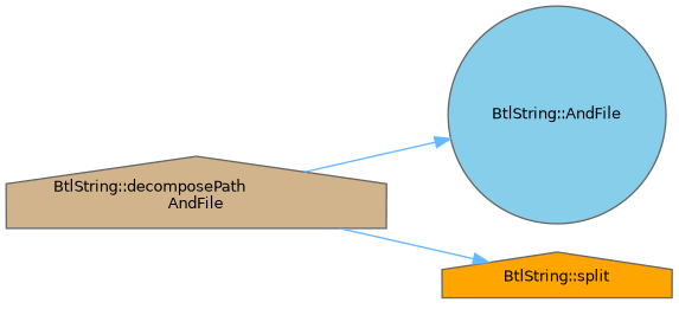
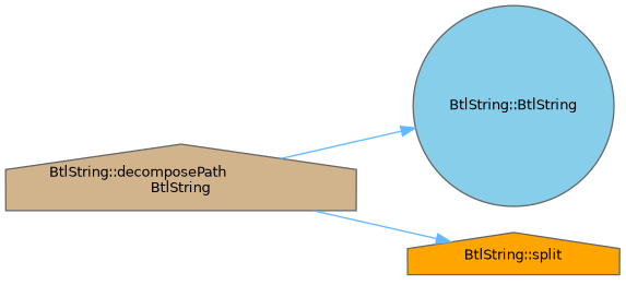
  digraph {
    rankdir=LR
    node [color=grey40 fontname=Helvetica fontsize=10 shape=house style=filled]
    edge [color=steelblue1 fontname=Helvetica fontsize=10 labelfontname=Helvetica labelfontsize=10 style=solid]
-   n1 [color=gray40 fillcolor=tan fontcolor=black height=0.2 label="BtlString::decomposePath\lAndFile" width=0.4]
-   n2 [fillcolor=skyblue height=0.2 label="BtlString::AndFile" shape=circle width=0.4]
+   n1 [color=gray40 fillcolor=tan fontcolor=black height=0.2 label="BtlString::decomposePath\lBtlString" width=0.4]
+   n2 [fillcolor=skyblue height=0.2 label="BtlString::BtlString" shape=circle width=0.4]
    n3 [fillcolor=orange height=0.2 label="BtlString::split" width=0.4]
    n1 -> n2
    n1 -> n3
  }
